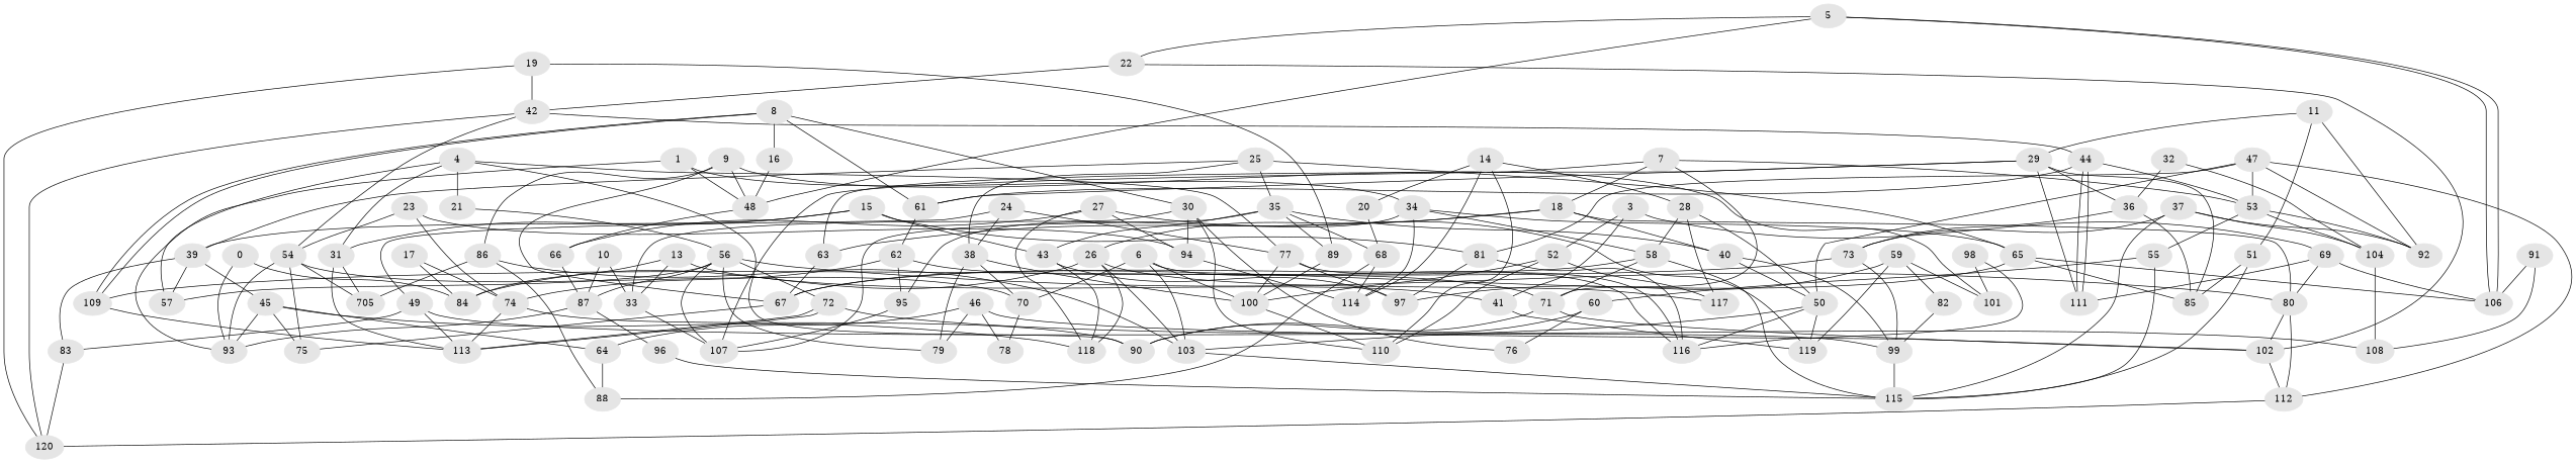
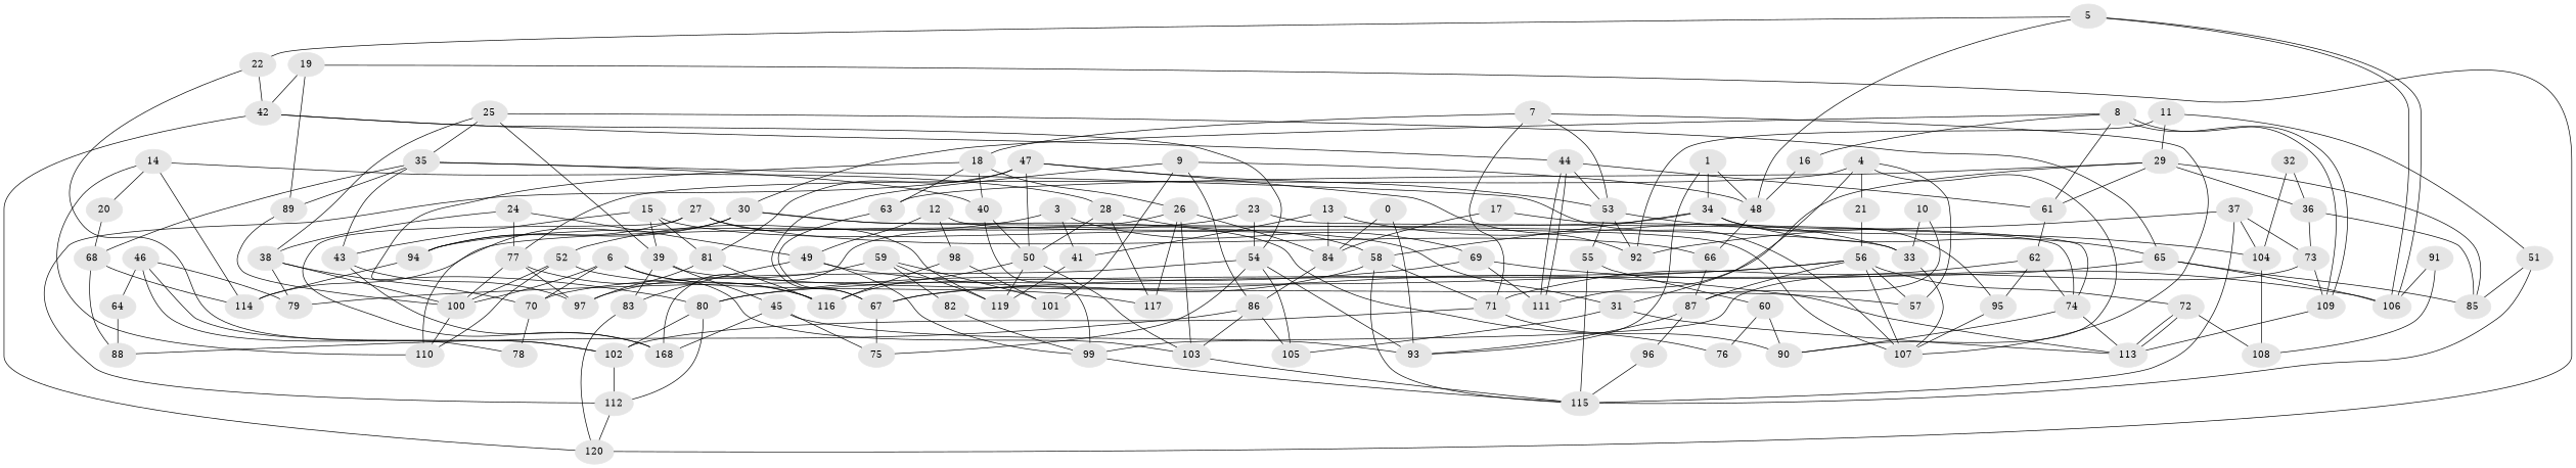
  graph {
    node [color=gray90 style=filled]
    1
    34
    48
    93
    114
    65
    58
    95
    66
    n10 [label=0]
    84
    86
    3
    41
    52
    69
    119
    100
    110
    117
    106
    80
    111
    4
    21
    31
    57
    77
    90
    56
-   105 [label=705]
+   105
    113
    116
    97
    5
    22
    42
    102
    6
    70
    103
    78
    115
    7
    18
    53
    71
    107
    26
    40
    63
    92
    104
    55
    8
    16
    30
    61
    109
    33
    94
    76
    62
    9
    67
    101
    75
    88
    10
    87
    96
    11
    29
    51
    36
    85
+   12
    49
    98
    83
    99
    13
    14
    20
    28
    68
    50
    15
    39
    43
    81
    45
-   118
+   118 [label=168]
    17
    74
    112
    19
    89
    120
    54
    44
    79
    72
    23
    24
    38
    25
    35
    27
    73
    32
    108
    37
    64
    46
    47
    60
    59
    82
    91
    1 -- 34
    1 -- 48
    1 -- 93
    34 -- 114
    34 -- 65
    34 -- 58
    34 -- 95
    48 -- 66
    65 -- 106
    65 -- 67
    65 -- 85
    58 -- 115
    58 -- 71
    58 -- 67
    95 -- 107
    66 -- 87
    n10 -- 93
    n10 -- 84
+   84 -- 86
    86 -- 105
    86 -- 103
    86 -- 88
    3 -- 41
    3 -- 52
    3 -- 69
    41 -- 119
    52 -- 100
    52 -- 110
    52 -- 117
    69 -- 106
    69 -- 80
    69 -- 111
    100 -- 110
    80 -- 102
    80 -- 112
    4 -- 21
    4 -- 31
    4 -- 57
    4 -- 77
    4 -- 90
    21 -- 56
    31 -- 105
    31 -- 113
    77 -- 100
    77 -- 116
    77 -- 97
    56 -- 80
    56 -- 57
    56 -- 107
    56 -- 87
    56 -- 79
    56 -- 72
    5 -- 48
    5 -- 106
    5 -- 106
    5 -- 22
    22 -- 42
    22 -- 102
    42 -- 120
    42 -- 54
    42 -- 44
    102 -- 112
    6 -- 100
    6 -- 116
    6 -- 70
    6 -- 103
    70 -- 78
    103 -- 115
    7 -- 18
    7 -- 53
    7 -- 71
    7 -- 107
    18 -- 80
    18 -- 26
    18 -- 40
    18 -- 63
    53 -- 92
    53 -- 104
    53 -- 55
    71 -- 90
    71 -- 102
    26 -- 84
    26 -- 117
    26 -- 103
    26 -- 118
    40 -- 99
    40 -- 50
    63 -- 67
    104 -- 108
    55 -- 115
    55 -- 60
    8 -- 16
    8 -- 30
    8 -- 61
    8 -- 109
    8 -- 109
    16 -- 48
    30 -- 110
    30 -- 33
    30 -- 94
    30 -- 76
    61 -- 62
    109 -- 113
    33 -- 107
    94 -- 114
    62 -- 95
    62 -- 71
    62 -- 74
    9 -- 48
    9 -- 86
    9 -- 67
    9 -- 101
    67 -- 75
    10 -- 33
    10 -- 87
    87 -- 93
    87 -- 96
    96 -- 115
    11 -- 92
    11 -- 29
    11 -- 51
    29 -- 111
    29 -- 63
    29 -- 61
    29 -- 36
    29 -- 85
    51 -- 115
    51 -- 85
    36 -- 85
    36 -- 73
+   12 -- 107
+   12 -- 49
+   12 -- 98
    49 -- 113
    49 -- 83
    49 -- 99
    98 -- 116
    98 -- 101
    83 -- 120
    99 -- 115
    13 -- 84
    13 -- 41
    13 -- 33
    14 -- 114
    14 -- 110
    14 -- 20
    14 -- 28
    20 -- 68
    28 -- 58
    28 -- 117
    28 -- 50
    68 -- 114
    68 -- 88
    50 -- 119
    50 -- 116
    50 -- 103
    15 -- 31
    15 -- 39
    15 -- 43
    15 -- 81
    39 -- 57
    39 -- 83
    39 -- 45
    43 -- 97
    43 -- 118
    81 -- 116
    81 -- 97
    45 -- 93
    45 -- 75
    45 -- 118
-   45 -- 64
    17 -- 84
    17 -- 74
    74 -- 90
    74 -- 113
    112 -- 120
    19 -- 42
    19 -- 89
    19 -- 120
    89 -- 100
    54 -- 93
    54 -- 105
    54 -- 70
    54 -- 75
    44 -- 111
    44 -- 111
    44 -- 53
    44 -- 61
    72 -- 113
    72 -- 113
    72 -- 108
    23 -- 94
    23 -- 74
    23 -- 54
    24 -- 77
    24 -- 49
    24 -- 38
    38 -- 100
    38 -- 70
    38 -- 79
    25 -- 65
    25 -- 39
    25 -- 38
    25 -- 35
    35 -- 107
    35 -- 40
    35 -- 68
    35 -- 43
    35 -- 89
    27 -- 66
    27 -- 119
    27 -- 94
    27 -- 118
    73 -- 109
    73 -- 99
    32 -- 104
    32 -- 36
    37 -- 115
    37 -- 92
    37 -- 104
    37 -- 73
    64 -- 88
    46 -- 102
    46 -- 78
    46 -- 79
    46 -- 64
    47 -- 53
    47 -- 92
    47 -- 50
    47 -- 81
    47 -- 112
    60 -- 90
    60 -- 76
    59 -- 119
    59 -- 97
    59 -- 101
    59 -- 82
    82 -- 99
    91 -- 106
    91 -- 108
  }
